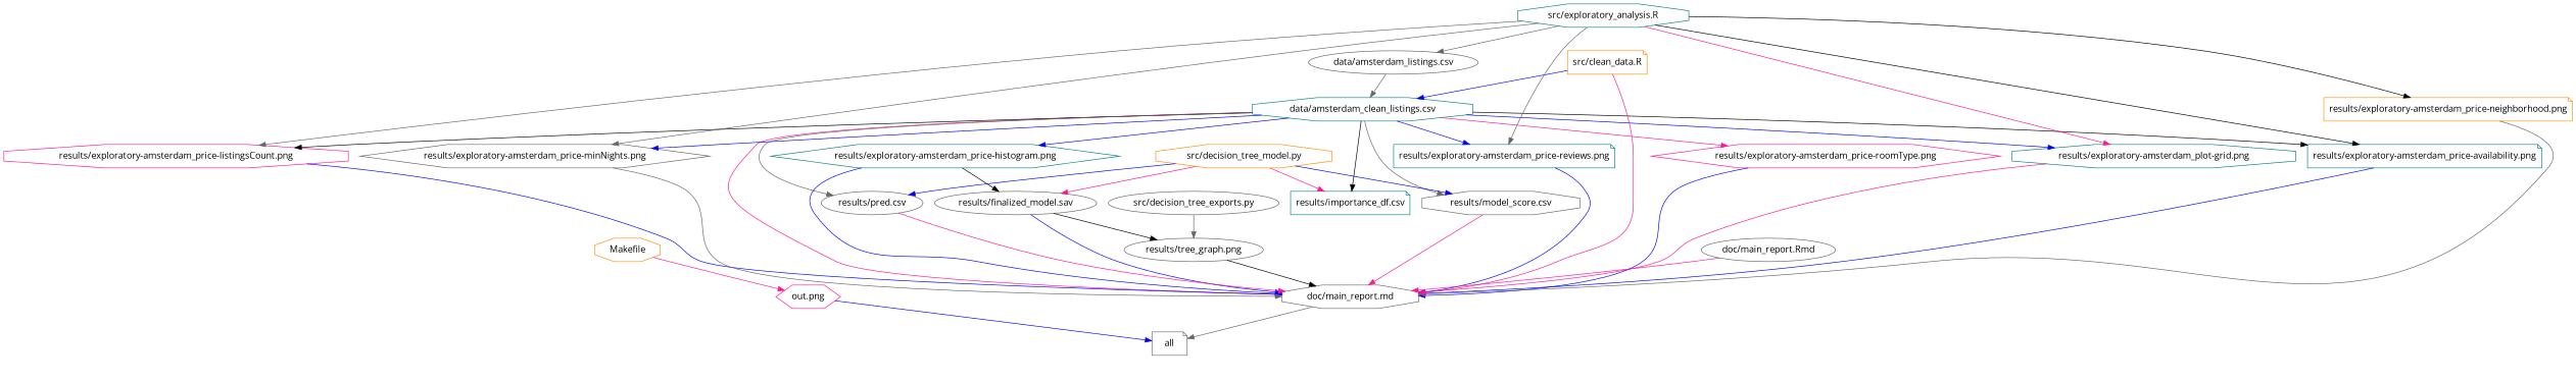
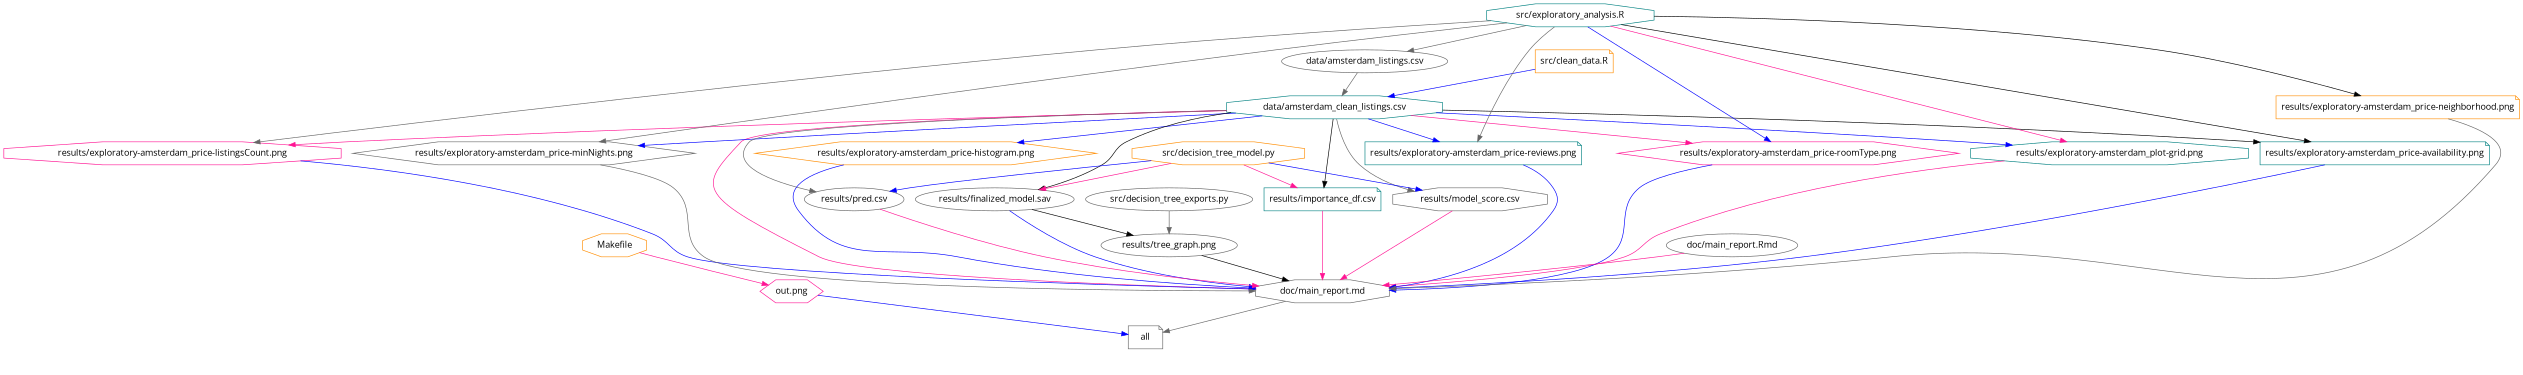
  digraph {
    fontname="Open Sans"
    node [color=gray40 fontname="Open Sans" shape=octagon]
    edge [color=blue fontname="Open Sans"]
    n1 [color=darkorange label=Makefile]
    n2 [color=deeppink label="out.png" shape=hexagon]
    n3 [label=all shape=note]
    n4 [color=teal label="data/amsterdam_clean_listings.csv"]
    n5 [label="doc/main_report.md"]
    n6 [color=teal label="results/exploratory-amsterdam_plot-grid.png"]
    n7 [color=teal label="results/exploratory-amsterdam_price-availability.png" shape=note]
-   n8 [color=teal label="results/exploratory-amsterdam_price-histogram.png" shape=hexagon]
+   n8 [color=darkorange label="results/exploratory-amsterdam_price-histogram.png" shape=hexagon]
    n9 [color=deeppink label="results/exploratory-amsterdam_price-listingsCount.png"]
    n10 [label="results/exploratory-amsterdam_price-minNights.png" shape=hexagon]
    n11 [color=teal label="results/exploratory-amsterdam_price-reviews.png" shape=note]
    n12 [color=deeppink label="results/exploratory-amsterdam_price-roomType.png" shape=hexagon]
    n13 [label="results/finalized_model.sav" shape=ellipse]
    n14 [color=teal label="results/importance_df.csv" shape=note]
    n15 [label="results/model_score.csv"]
    n16 [label="results/pred.csv" shape=ellipse]
    n17 [color=darkorange label="results/exploratory-amsterdam_price-neighborhood.png" shape=note]
    n18 [label="results/tree_graph.png" shape=ellipse]
    n19 [label="data/amsterdam_listings.csv" shape=ellipse]
    n20 [label="doc/main_report.Rmd" shape=ellipse]
    n21 [color=darkorange label="src/clean_data.R" shape=note]
    n22 [label="src/decision_tree_exports.py" shape=ellipse]
    n23 [color=darkorange label="src/decision_tree_model.py"]
    n24 [color=teal label="src/exploratory_analysis.R"]
    n1 -> n2 [color=deeppink]
    n2 -> n3
    n4 -> n5 [color=deeppink]
    n4 -> n6
    n4 -> n7 [color=black]
    n4 -> n8
-   n4 -> n9 [color=black]
+   n4 -> n9 [color=deeppink]
    n4 -> n10
    n4 -> n11
    n4 -> n12 [color=deeppink]
-   n8 -> n13 [color=black]
+   n4 -> n13 [color=black]
    n4 -> n14 [color=black]
    n4 -> n15 [color=gray40]
    n4 -> n16 [color=gray40]
    n5 -> n3 [color=gray40]
    n6 -> n5 [color=deeppink]
    n7 -> n5
    n8 -> n5
    n9 -> n5
    n10 -> n5 [color=gray40]
    n11 -> n5
    n12 -> n5
    n13 -> n5
    n13 -> n18 [color=black]
-   n21 -> n5 [color=deeppink]
+   n14 -> n5 [color=deeppink]
    n15 -> n5 [color=deeppink]
    n16 -> n5 [color=deeppink]
    n17 -> n5 [color=gray40]
    n18 -> n5 [color=black]
    n19 -> n4 [color=gray40]
    n20 -> n5 [color=deeppink]
    n21 -> n4
    n22 -> n18 [color=gray40]
    n23 -> n13 [color=deeppink]
    n23 -> n14 [color=deeppink]
    n23 -> n15
    n23 -> n16
    n24 -> n6 [color=deeppink]
    n24 -> n7 [color=black]
    n24 -> n9 [color=gray40]
    n24 -> n10 [color=gray40]
    n24 -> n11 [color=gray40]
+   n24 -> n12
    n24 -> n17 [color=black]
    n24 -> n19 [color=gray40]
  }
